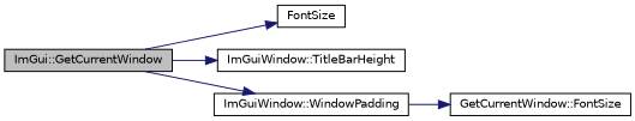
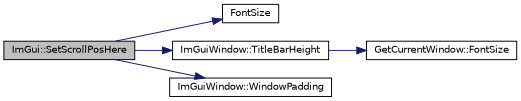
  digraph {
    rankdir=LR
    node [color=black fillcolor=white fontname=Helvetica fontsize=10 shape=record style=filled]
    edge [color=midnightblue fontname=Helvetica fontsize=10 labelfontname=Helvetica labelfontsize=10 style=solid]
-   n1 [fillcolor=grey75 fontcolor=black height=0.2 label="ImGui::GetCurrentWindow" width=0.4]
+   n1 [fillcolor=grey75 fontcolor=black height=0.2 label="ImGui::SetScrollPosHere" width=0.4]
    n2 [height=0.2 label=FontSize width=0.4]
    n3 [height=0.2 label="ImGuiWindow::TitleBarHeight" width=0.4]
    n4 [height=0.2 label="ImGuiWindow::WindowPadding" width=0.4]
    n5 [height=0.2 label="GetCurrentWindow::FontSize" width=0.4]
    n1 -> n2
    n1 -> n3
    n1 -> n4
-   n4 -> n5
+   n3 -> n5
  }
